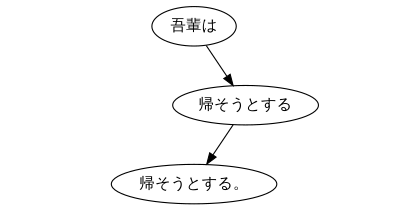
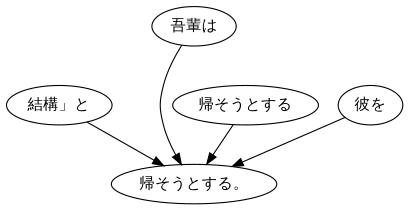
  digraph {
    fontname="Liberation Sans"
    node [fontname="Liberation Sans"]
    edge [fontname="Liberation Sans"]
+   n1 [label="結構」と"]
    n2 [label="帰そうとする。"]
    n3 [label="吾輩は"]
    n4 [label="帰そうとする"]
-   n3 -> n4
+   n5 [label="彼を"]
+   n1 -> n2
+   n3 -> n2
    n4 -> n2
+   n5 -> n2
  }
